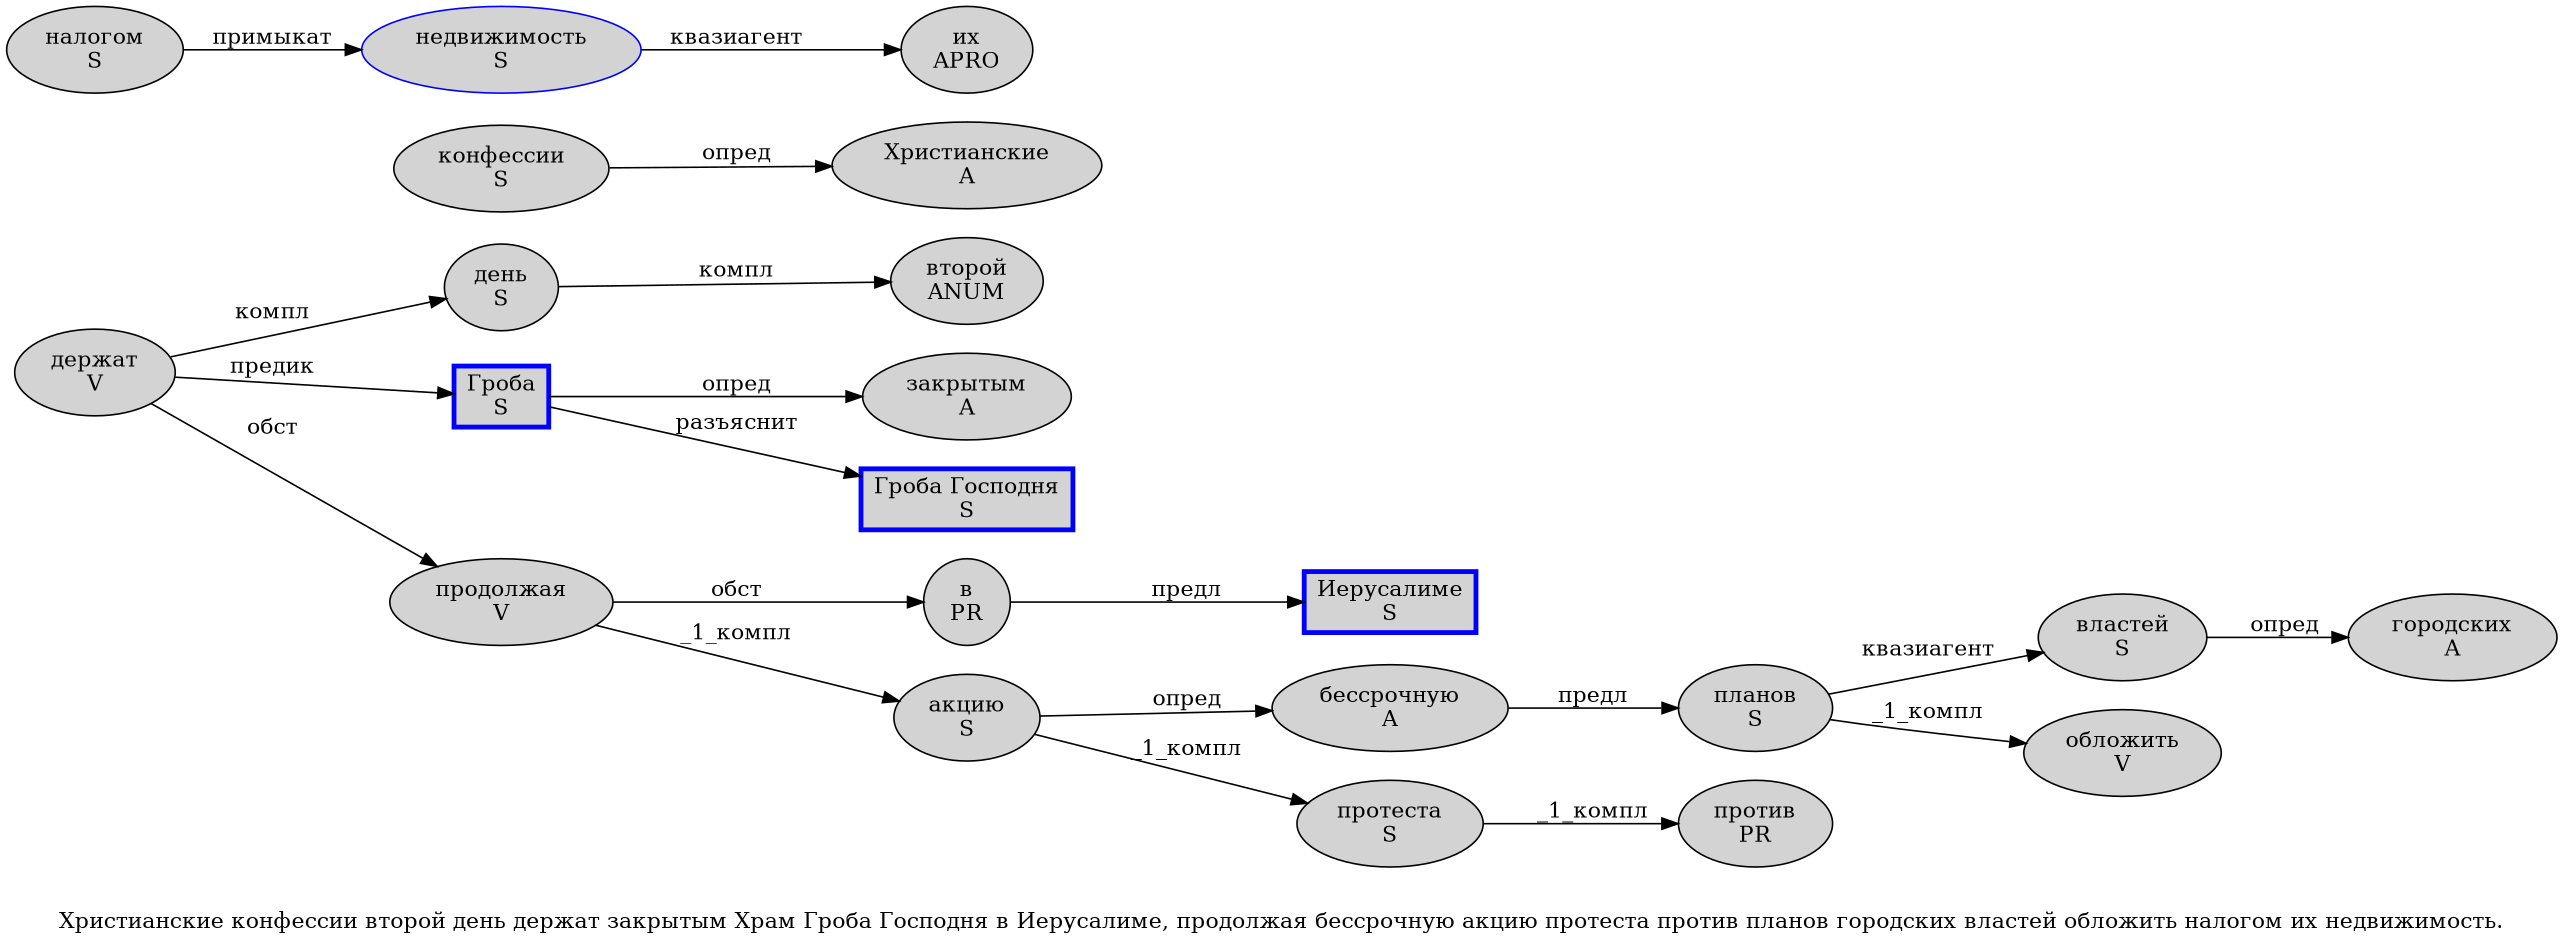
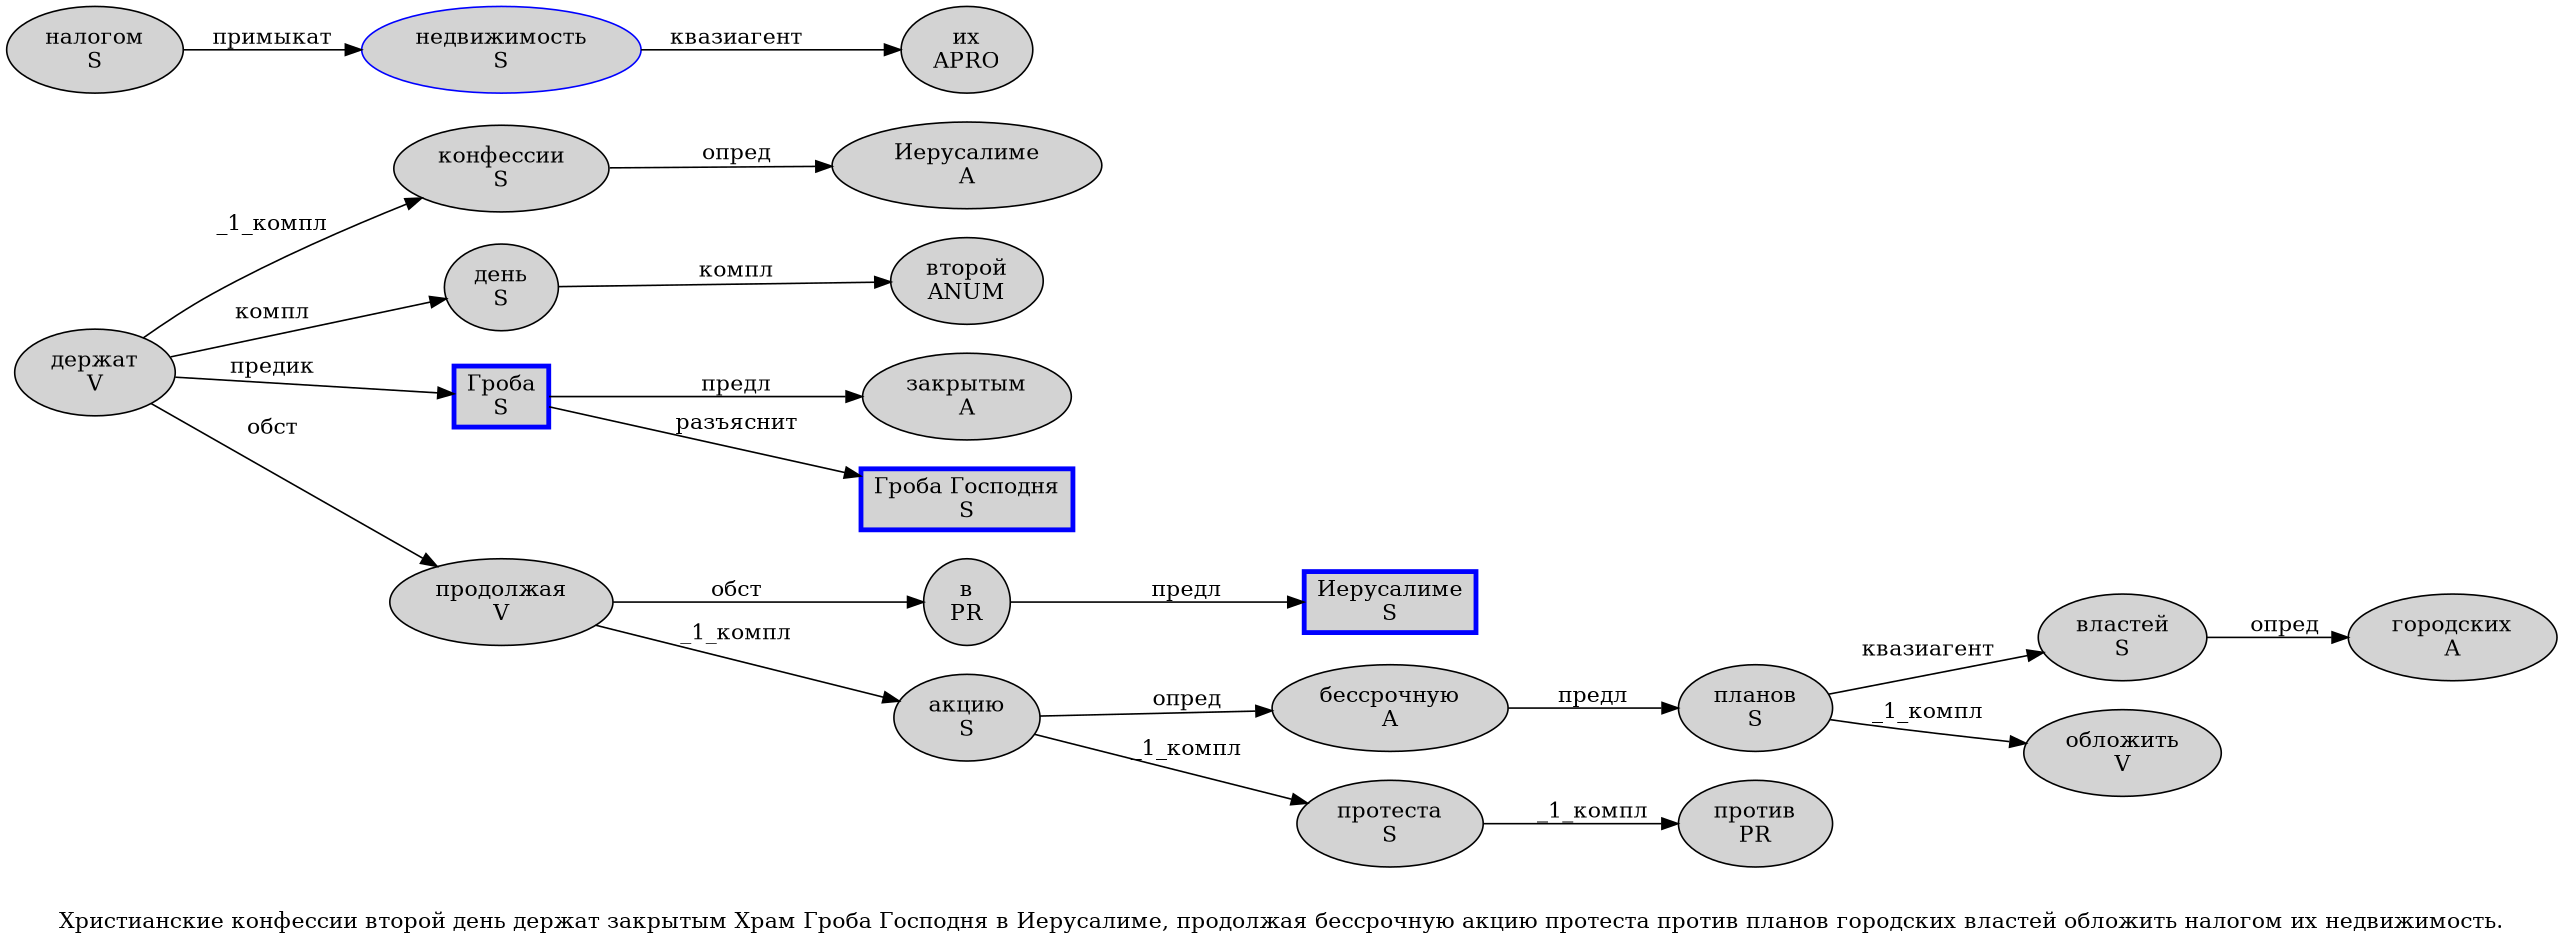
  digraph {
    label="Христианские конфессии второй день держат закрытым Храм Гроба Господня в Иерусалиме, продолжая бессрочную акцию протеста против планов городских властей обложить налогом их недвижимость."
    rankdir=LR
    node [fillcolor=lightgray penwidth=1 shape=ellipse style=filled]
-   n1 [label="Христианские\nA"]
+   n1 [label="Иерусалиме\nA"]
    n2 [label="конфессии\nS"]
    n3 [label="второй\nANUM"]
    n4 [label="день\nS"]
    n5 [label="держат\nV"]
    n6 [color=blue label="Гроба\nS" penwidth=3 shape=box]
    n7 [label="продолжая\nV"]
    n8 [label="закрытым\nA"]
    n9 [color=blue label="Гроба Господня\nS" penwidth=3 shape=box]
    n10 [label="в\nPR"]
    n11 [label="акцию\nS"]
    n12 [color=blue label="Иерусалиме\nS" penwidth=3 shape=box]
    n13 [label="бессрочную\nA"]
    n14 [label="протеста\nS"]
    n15 [label="планов\nS"]
    n16 [label="против\nPR"]
    n17 [label="властей\nS"]
    n18 [label="обложить\nV"]
    n19 [label="городских\nA"]
    n20 [label="налогом\nS"]
    n21 [color=blue label="недвижимость\nS"]
    n22 [label="их\nAPRO"]
    n2 -> n1 [label="опред"]
    n4 -> n3 [label="компл"]
+   n5 -> n2 [label="_1_компл"]
    n5 -> n4 [label="компл"]
    n5 -> n6 [label="предик"]
    n5 -> n7 [label="обст"]
-   n6 -> n8 [label="опред"]
+   n6 -> n8 [label="предл"]
    n6 -> n9 [label="разъяснит"]
    n7 -> n10 [label="обст"]
    n7 -> n11 [label="_1_компл"]
    n10 -> n12 [label="предл"]
    n11 -> n13 [label="опред"]
    n11 -> n14 [label="_1_компл"]
    n13 -> n15 [label="предл"]
    n14 -> n16 [label="_1_компл"]
    n15 -> n17 [label="квазиагент"]
    n15 -> n18 [label="_1_компл"]
    n17 -> n19 [label="опред"]
    n20 -> n21 [label="примыкат"]
    n21 -> n22 [label="квазиагент"]
  }
